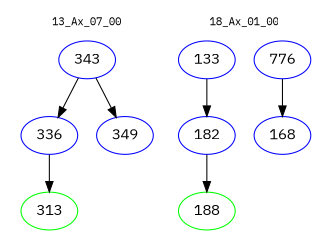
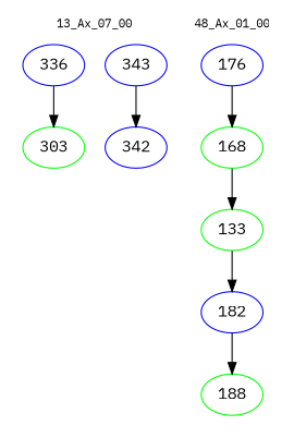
  digraph {
    fontname="IBM Plex Mono"
    node [color=blue fontname="IBM Plex Mono"]
    edge [color=black fontname="IBM Plex Mono"]
    n1 [label=343]
    n2 [label=336]
-   n3 [label=349]
-   n4 [color=green label=313]
-   n5 [label=776]
-   n6 [label=168]
+   n3 [label=342]
+   n4 [color=green label=303]
+   n5 [label=176]
+   n6 [color=green label=168]
    n7 [label=182]
-   n8 [label=133]
+   n8 [color=green label=133]
    n9 [color=green label=188]
    subgraph cluster_1 {
      color=white
      fontsize=10
      label="13_Ax_07_00"
      n1
      n2
      n3
      n4
    }
    subgraph cluster_2 {
      color=white
      fontsize=10
-     label="18_Ax_01_00"
+     label="48_Ax_01_00"
      n5
      n6
      n7
      n8
      n9
    }
-   n1 -> n2
    n1 -> n3
    n2 -> n4
    n5 -> n6
+   n6 -> n8
    n7 -> n9
    n8 -> n7
  }
